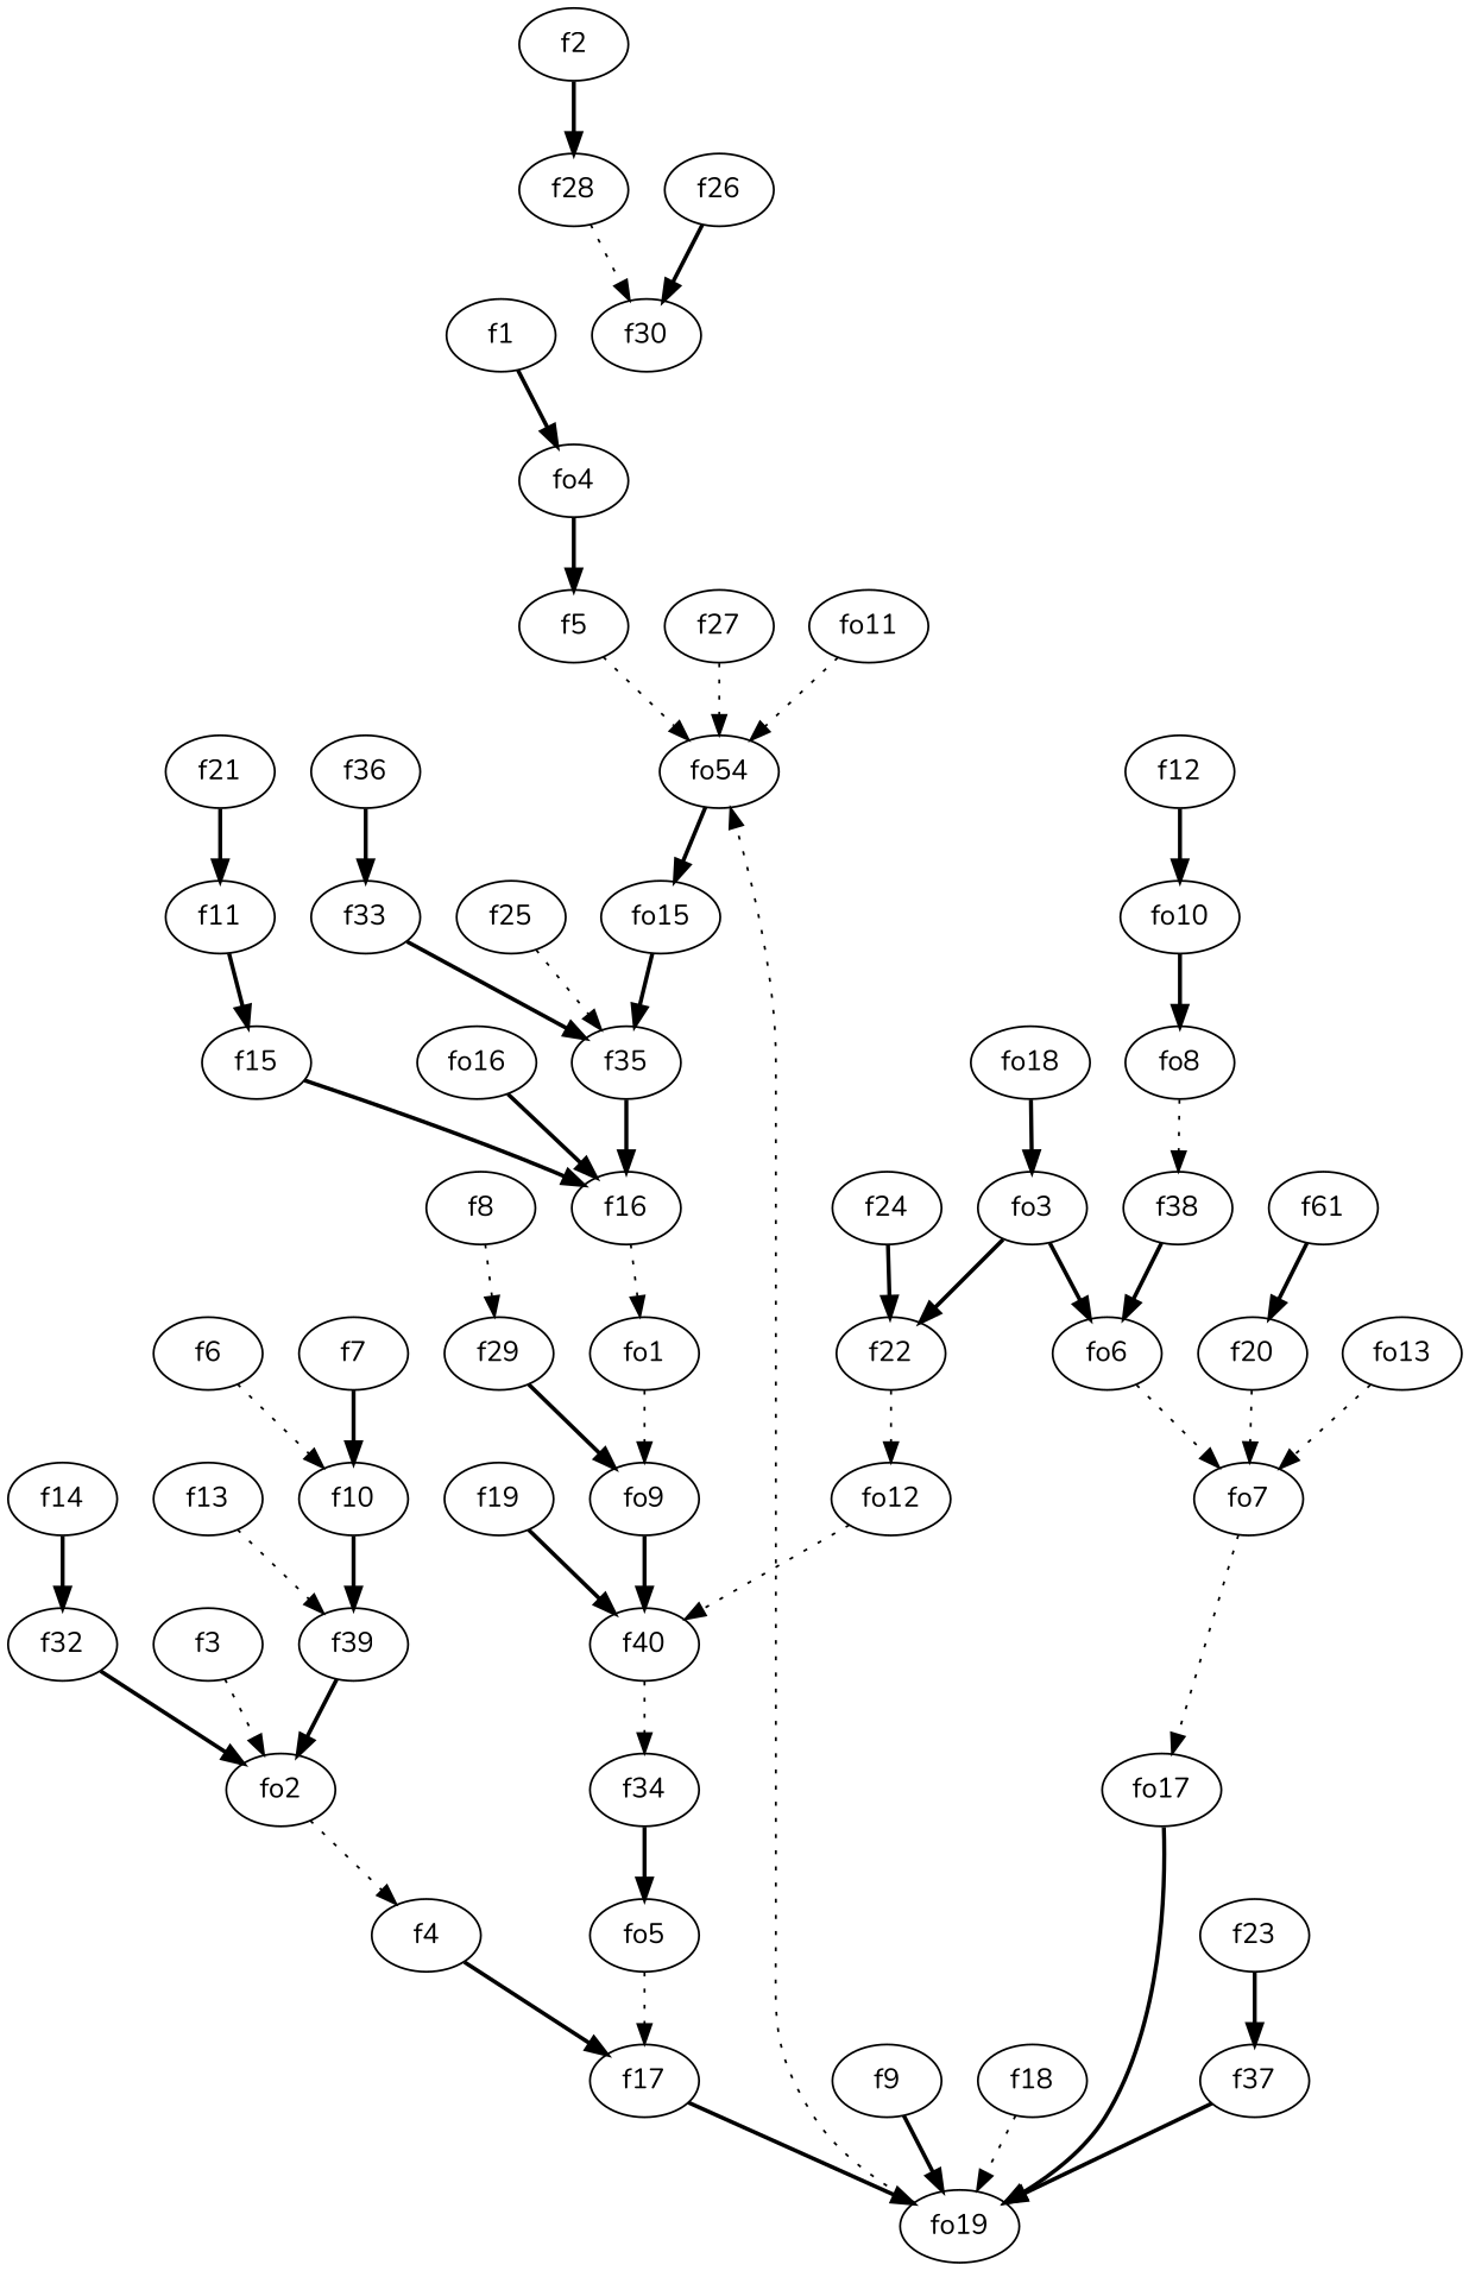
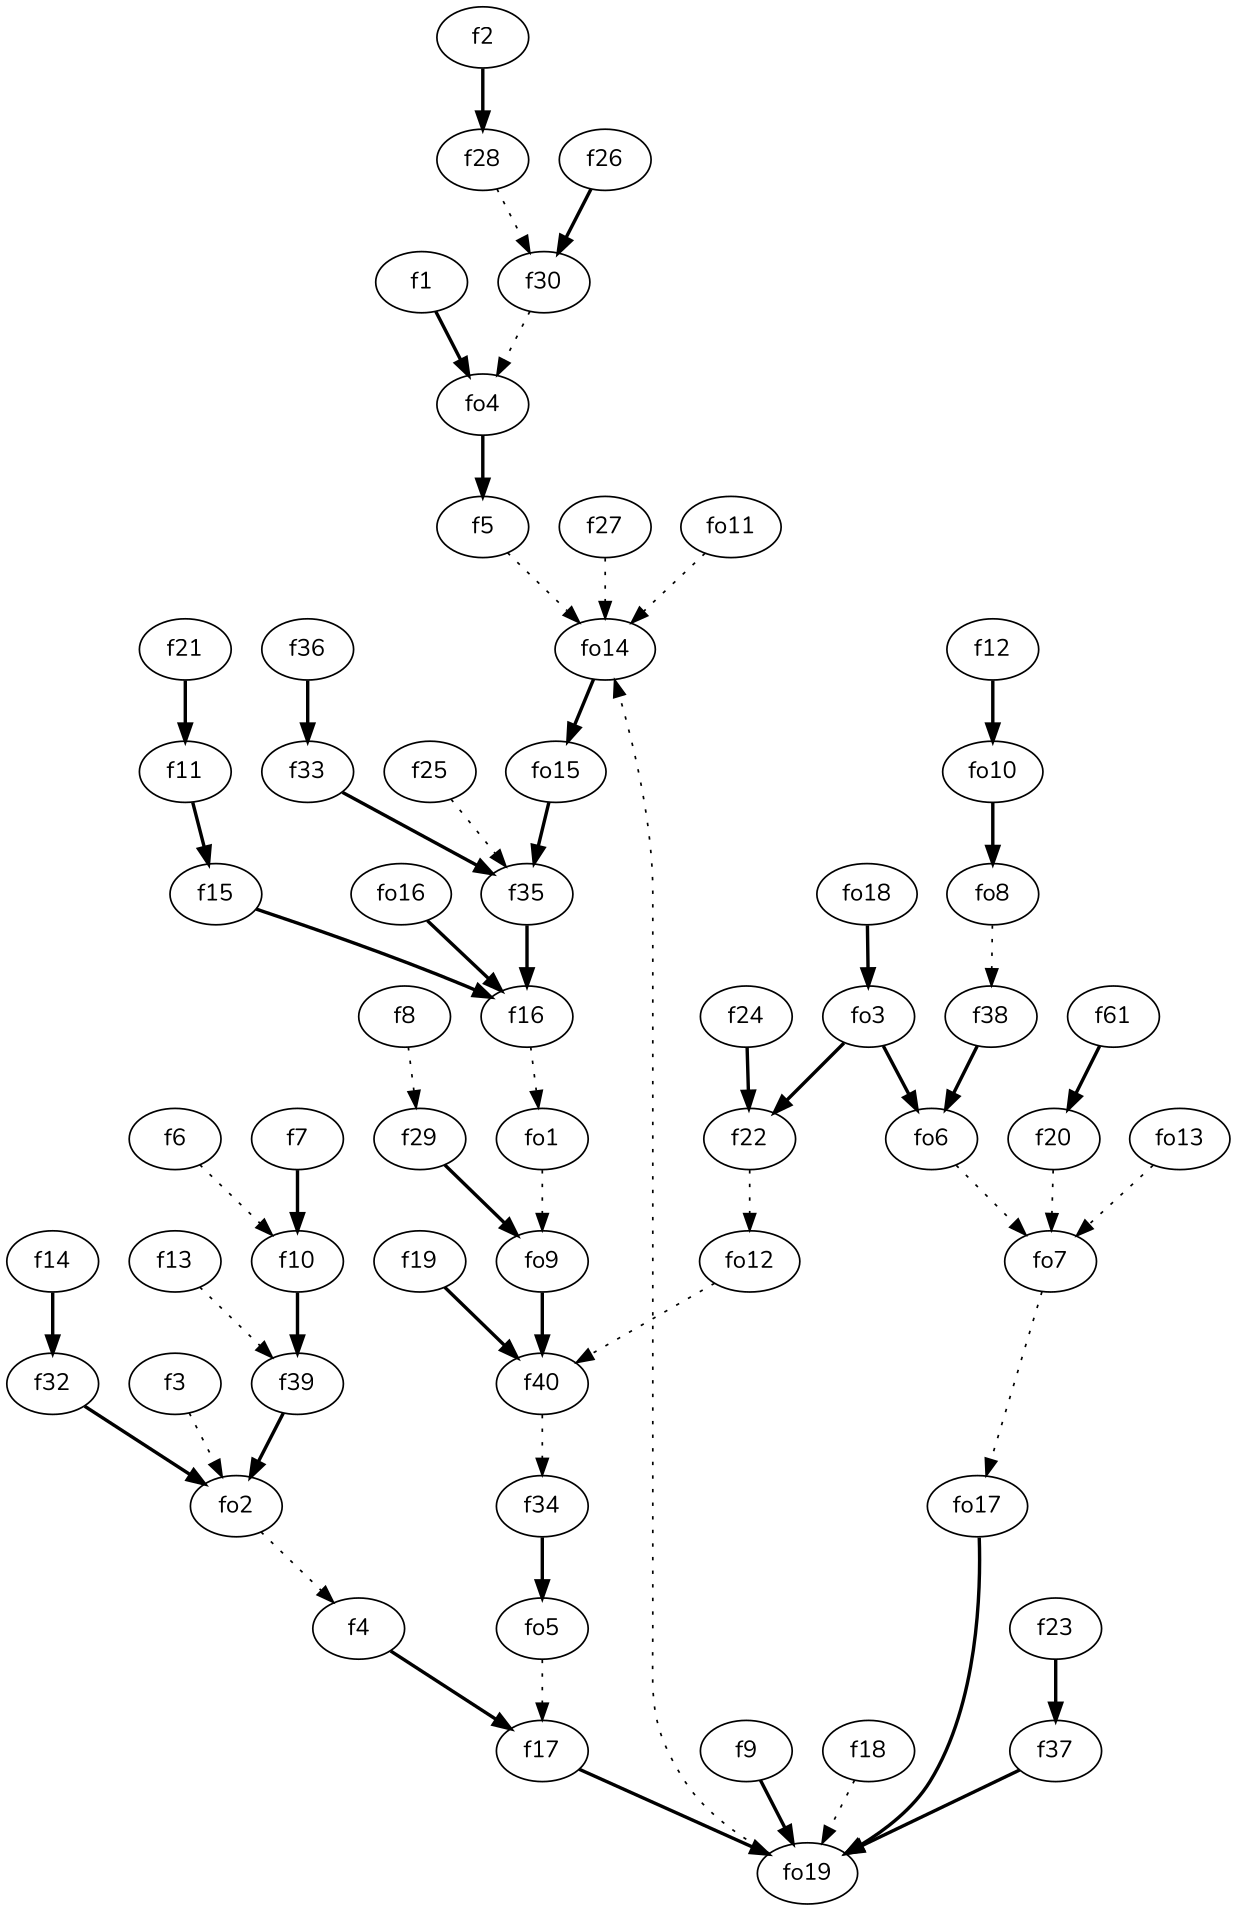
  strict digraph {
    fontname=Nunito
    node [fontname=Nunito]
    edge [fontname=Nunito style=bold weight=2]
    f1
    fo4
    f5
    f2
    f28
    f30
    f3
    fo2
    f4
    f17
    fo19
-   fo14 [label=fo54]
+   fo14
    fo15
    f6
    f10
    f39
    f7
    f8
    f29
    fo9
    f9
    f11
    f15
    f16
    f12
    fo10
    fo8
    f13
    f14
    f32
    fo1
    f18
    f19
    f40
    f34
    f20
    fo7
    fo17
    f21
    f22
    fo12
    f23
    f37
    f24
    f25
    f35
    f26
    f27
    n49 [label=f61]
    f33
    fo5
    f36
    f38
    fo6
    fo3
    fo13
    fo11
    fo16
    fo18
    f1 -> fo4
    fo4 -> f5
    f5 -> fo14 [style=dotted]
    f2 -> f28
    f28 -> f30 [style=dotted]
+   f30 -> fo4 [style=dotted]
    f3 -> fo2 [style=dotted]
    fo2 -> f4 [style=dotted]
    f4 -> f17
    f17 -> fo19
    fo19 -> fo14 [style=dotted]
    fo14 -> fo15
    fo15 -> f35
    f6 -> f10 [style=dotted]
    f10 -> f39
    f39 -> fo2
    f7 -> f10
    f8 -> f29 [style=dotted]
    f29 -> fo9
    fo9 -> f40
    f9 -> fo19
    f11 -> f15
    f15 -> f16
    f16 -> fo1 [style=dotted]
    f12 -> fo10
    fo10 -> fo8
    fo8 -> f38 [style=dotted]
    f13 -> f39 [style=dotted]
    f14 -> f32
    f32 -> fo2
    fo1 -> fo9 [style=dotted]
    f18 -> fo19 [style=dotted]
    f19 -> f40
    f40 -> f34 [style=dotted]
    f34 -> fo5
    f20 -> fo7 [style=dotted]
    fo7 -> fo17 [style=dotted]
    fo17 -> fo19
    f21 -> f11
    f22 -> fo12 [style=dotted]
    fo12 -> f40 [style=dotted]
    f23 -> f37
    f37 -> fo19
    f24 -> f22
    f25 -> f35 [style=dotted]
    f35 -> f16
    f26 -> f30
    f27 -> fo14 [style=dotted]
    n49 -> f20
    f33 -> f35
    fo5 -> f17 [style=dotted]
    f36 -> f33
    f38 -> fo6
    fo6 -> fo7 [style=dotted]
    fo3 -> f22
    fo3 -> fo6
    fo13 -> fo7 [style=dotted]
    fo11 -> fo14 [style=dotted]
    fo16 -> f16
    fo18 -> fo3
  }
